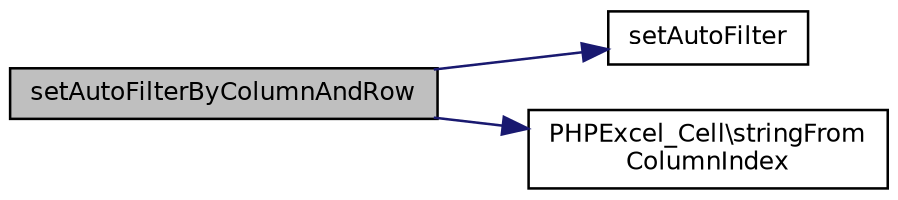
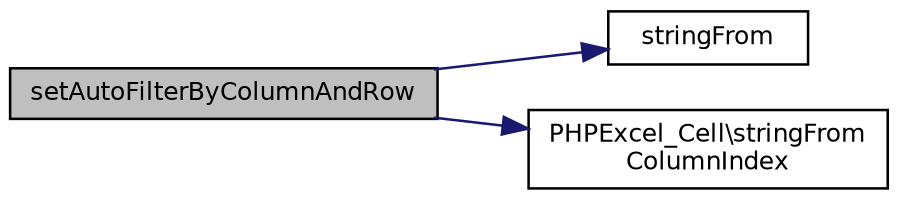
  digraph {
    rankdir=LR
    node [color=black fillcolor=white fontname=Helvetica fontsize=10 shape=record style=filled]
    edge [color=midnightblue fontname=Helvetica fontsize=10 labelfontname=Helvetica labelfontsize=10 style=solid]
    n1 [fillcolor=grey75 fontcolor=black height=0.2 label=setAutoFilterByColumnAndRow width=0.4]
-   n2 [height=0.2 label=setAutoFilter width=0.4]
+   n2 [height=0.2 label=stringFrom width=0.4]
    n3 [height=0.2 label="PHPExcel_Cell\\stringFrom\lColumnIndex" width=0.4]
    n1 -> n2
    n1 -> n3
  }
